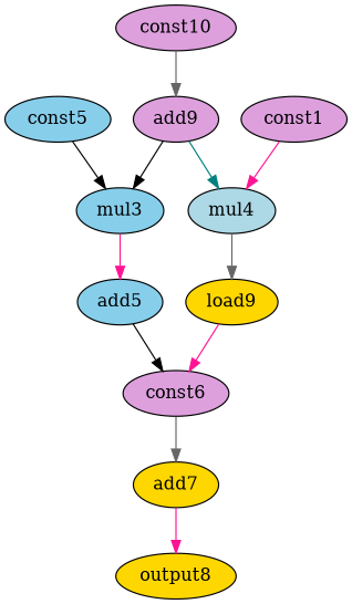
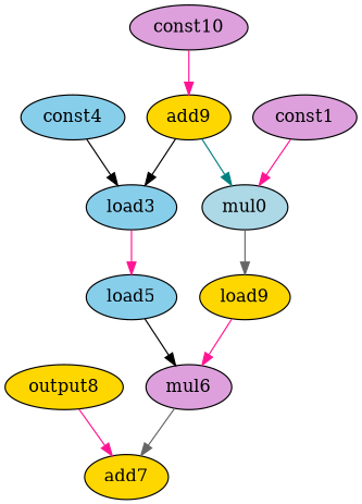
  digraph {
    fontname="DejaVu Serif"
    node [fillcolor=plum fontname="DejaVu Serif" style=filled]
    edge [color=deeppink fontname="DejaVu Serif"]
-   n1 [fillcolor=lightblue label=mul4]
+   n1 [fillcolor=lightblue label=mul0]
    n2 [fillcolor=gold label=load9]
-   n3 [label=const6]
+   n3 [label=mul6]
    n4 [label=const1]
    n5 [fillcolor=gold label=add7]
-   n6 [fillcolor=skyblue label=mul3]
-   n7 [fillcolor=skyblue label=add5]
-   n8 [fillcolor=skyblue label=const5]
+   n6 [fillcolor=skyblue label=load3]
+   n7 [fillcolor=skyblue label=load5]
+   n8 [fillcolor=skyblue label=const4]
    n9 [fillcolor=gold label=output8]
-   n10 [label=add9]
+   n10 [fillcolor=gold label=add9]
    n11 [label=const10]
    n1 -> n2 [color=gray40]
    n2 -> n3
    n3 -> n5 [color=gray40]
    n4 -> n1
-   n5 -> n9
+   n9 -> n5
    n6 -> n7
    n7 -> n3 [color=black]
    n8 -> n6 [color=black]
    n10 -> n1 [color=teal]
    n10 -> n6 [color=black]
-   n11 -> n10 [color=gray40]
+   n11 -> n10
  }
